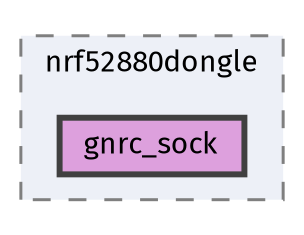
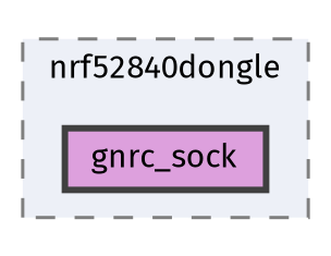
  digraph {
    compound=true
    rankdir=LR
    fontname="Fira Sans"
    n1 [color=grey25 fillcolor=plum fontname="Fira Sans" fontsize=10 height=0.2 label=gnrc_sock shape=box style="filled,bold" width=0.4]
    subgraph cluster_1 {
      bgcolor="#edf0f7"
      fontsize=10
-     label=nrf52880dongle
+     label=nrf52840dongle
      pencolor=grey50
      style="filled,dashed"
      n1
    }
  }
